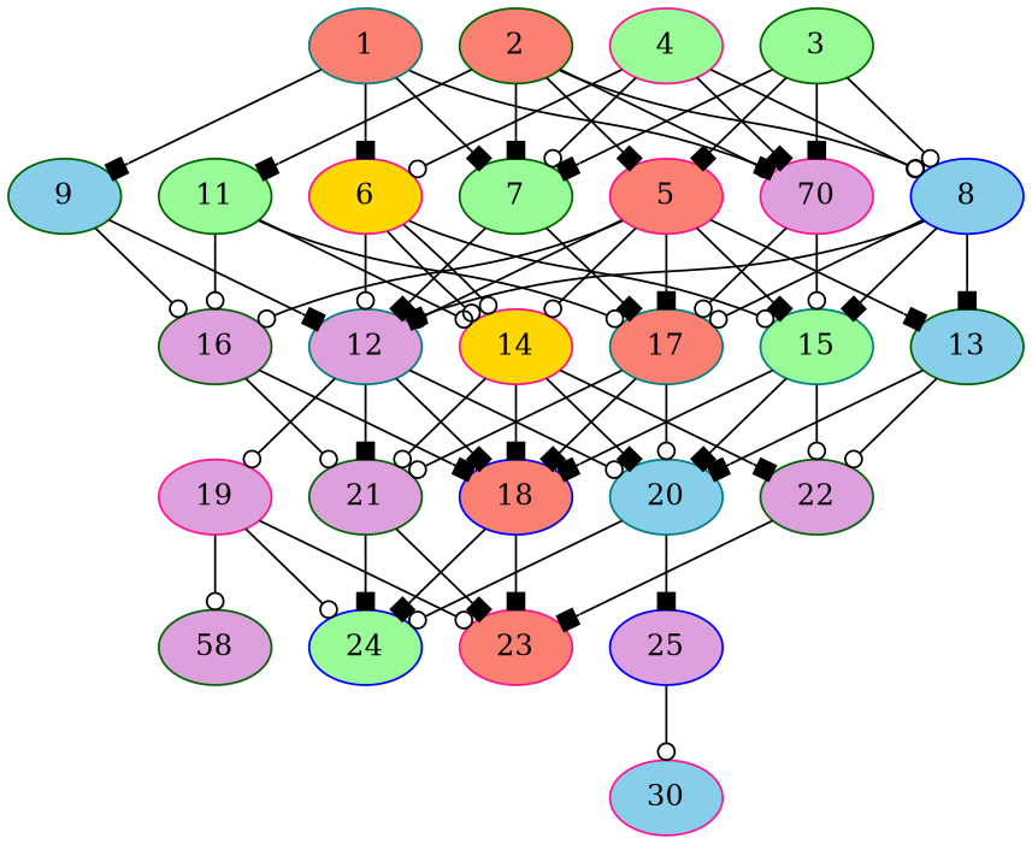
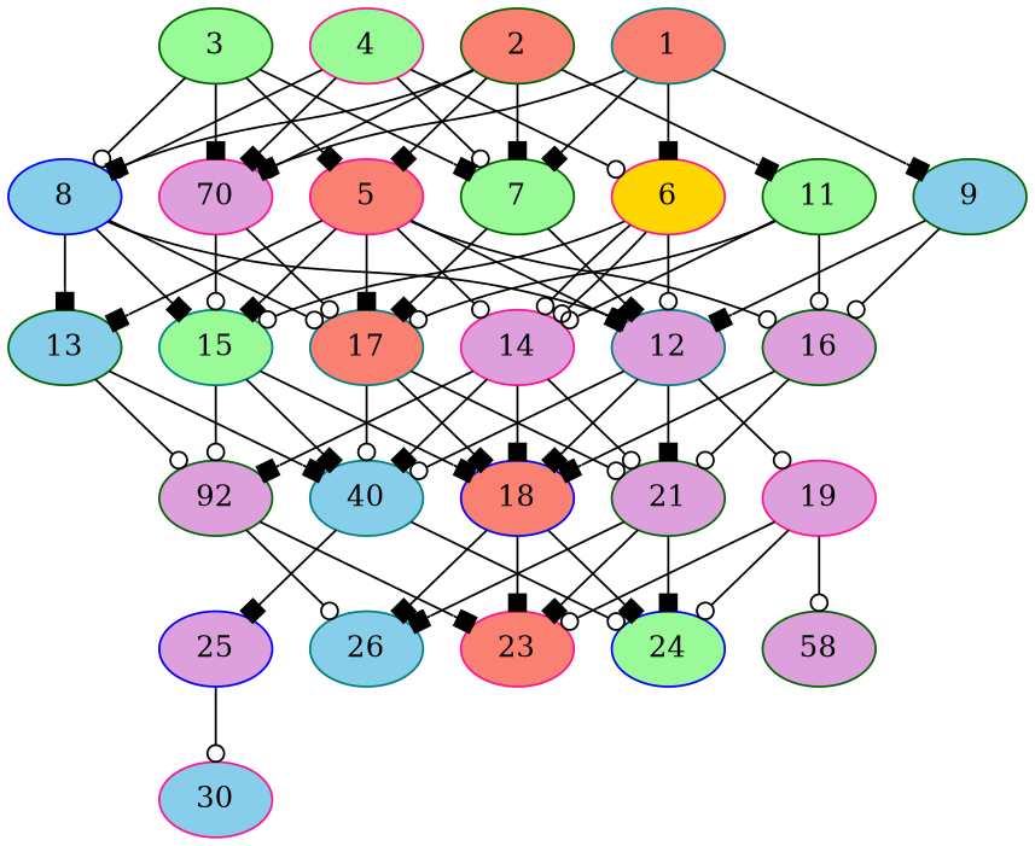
  digraph {
    node [alpha=0.13 color=darkgreen fillcolor=plum style=filled]
    edge [arrowhead=box]
    1 [color=teal expect_size=28183552 fillcolor=salmon]
    6 [alpha=0.15 color=deeppink expect_size=10571776 fillcolor=gold]
    7 [expect_size=41302016 fillcolor=palegreen]
    9 [alpha=0.07 expect_size=43726848 fillcolor=skyblue]
    n5 [alpha=0.15 color=deeppink expect_size=14733312 label=70]
    12 [alpha=0.14 color=teal expect_size=51864576]
-   14 [alpha=0.12 color=deeppink expect_size=26179584 fillcolor=gold]
+   14 [alpha=0.12 color=deeppink expect_size=26179584]
    15 [alpha=0.01 color=teal expect_size=18924544 fillcolor=palegreen]
    17 [color=teal expect_size=51556352 fillcolor=salmon]
    16 [alpha=0.16 expect_size=15737856]
    18 [alpha=0.05 color=blue expect_size=34099200 fillcolor=salmon]
    19 [alpha=0.19 color=deeppink expect_size=21826560]
-   20 [alpha=0.18 color=teal expect_size=38704128 fillcolor=skyblue]
+   20 [alpha=0.18 color=teal expect_size=38704128 fillcolor=skyblue label=40]
    21 [alpha=0.06 expect_size=27520000]
-   22 [expect_size=30837760]
+   22 [expect_size=30837760 label=92]
    2 [alpha=0.03 expect_size=50689024 fillcolor=salmon]
    5 [alpha=0.19 color=deeppink expect_size=23816192 fillcolor=salmon]
    8 [alpha=0.15 color=blue expect_size=44343296 fillcolor=skyblue]
    11 [alpha=0.01 expect_size=21367808 fillcolor=palegreen]
    13 [alpha=0.16 expect_size=11377664 fillcolor=skyblue]
    3 [alpha=0.06 expect_size=8395776 fillcolor=palegreen]
    4 [alpha=0.17 color=deeppink expect_size=27426816 fillcolor=palegreen]
    23 [alpha=0.01 color=deeppink expect_size=16277504 fillcolor=salmon]
    24 [alpha=0.19 color=blue expect_size=6358016 fillcolor=palegreen]
+   26 [color=teal expect_size=35989504 fillcolor=skyblue]
    n26 [alpha=0.17 expect_size=10924032 label=58]
    25 [alpha=0.05 color=blue expect_size=34723840]
    30 [color=deeppink expect_size=22225920 fillcolor=skyblue]
    1 -> 6
    1 -> 7
    1 -> 9
    1 -> n5
    6 -> 12 [arrowhead=odot]
    6 -> 14 [arrowhead=odot]
    6 -> 14 [arrowhead=odot]
    6 -> 15 [arrowhead=odot]
    7 -> 12
    7 -> 17
    9 -> 12
    9 -> 16 [arrowhead=odot]
    n5 -> 15 [arrowhead=odot]
    n5 -> 17 [arrowhead=odot]
    12 -> 18
    12 -> 19 [arrowhead=odot]
    12 -> 20 [arrowhead=odot]
    12 -> 21
    14 -> 18
    14 -> 20
    14 -> 21 [arrowhead=odot]
    14 -> 22
    15 -> 18
    15 -> 20
    15 -> 22 [arrowhead=odot]
    17 -> 18
    17 -> 20 [arrowhead=odot]
    17 -> 21 [arrowhead=odot]
    16 -> 18
    16 -> 21 [arrowhead=odot]
    18 -> 23
    18 -> 24
+   18 -> 26
    19 -> 23 [arrowhead=odot]
    19 -> 24 [arrowhead=odot]
    19 -> n26 [arrowhead=odot]
    20 -> 24 [arrowhead=odot]
    20 -> 25
    21 -> 23
    21 -> 24
+   21 -> 26
    22 -> 23
+   22 -> 26 [arrowhead=odot]
    2 -> 7
    2 -> n5 [arrowhead=odot]
    2 -> 5
-   2 -> 8 [arrowhead=odot]
+   2 -> 8
    2 -> 11
-   5 -> 12 [arrowhead=odot]
+   5 -> 12
    5 -> 14 [arrowhead=odot]
    5 -> 15
    5 -> 17
    5 -> 16 [arrowhead=odot]
    5 -> 13
    8 -> 12
    8 -> 15
    8 -> 17 [arrowhead=odot]
    8 -> 13
    11 -> 14 [arrowhead=odot]
    11 -> 17 [arrowhead=odot]
    11 -> 16 [arrowhead=odot]
    13 -> 20
    13 -> 22 [arrowhead=odot]
    3 -> 7
    3 -> n5
    3 -> 5
    3 -> 8 [arrowhead=odot]
    4 -> 6 [arrowhead=odot]
    4 -> 7 [arrowhead=odot]
    4 -> n5
    4 -> 8 [arrowhead=odot]
    25 -> 30 [arrowhead=odot]
  }
